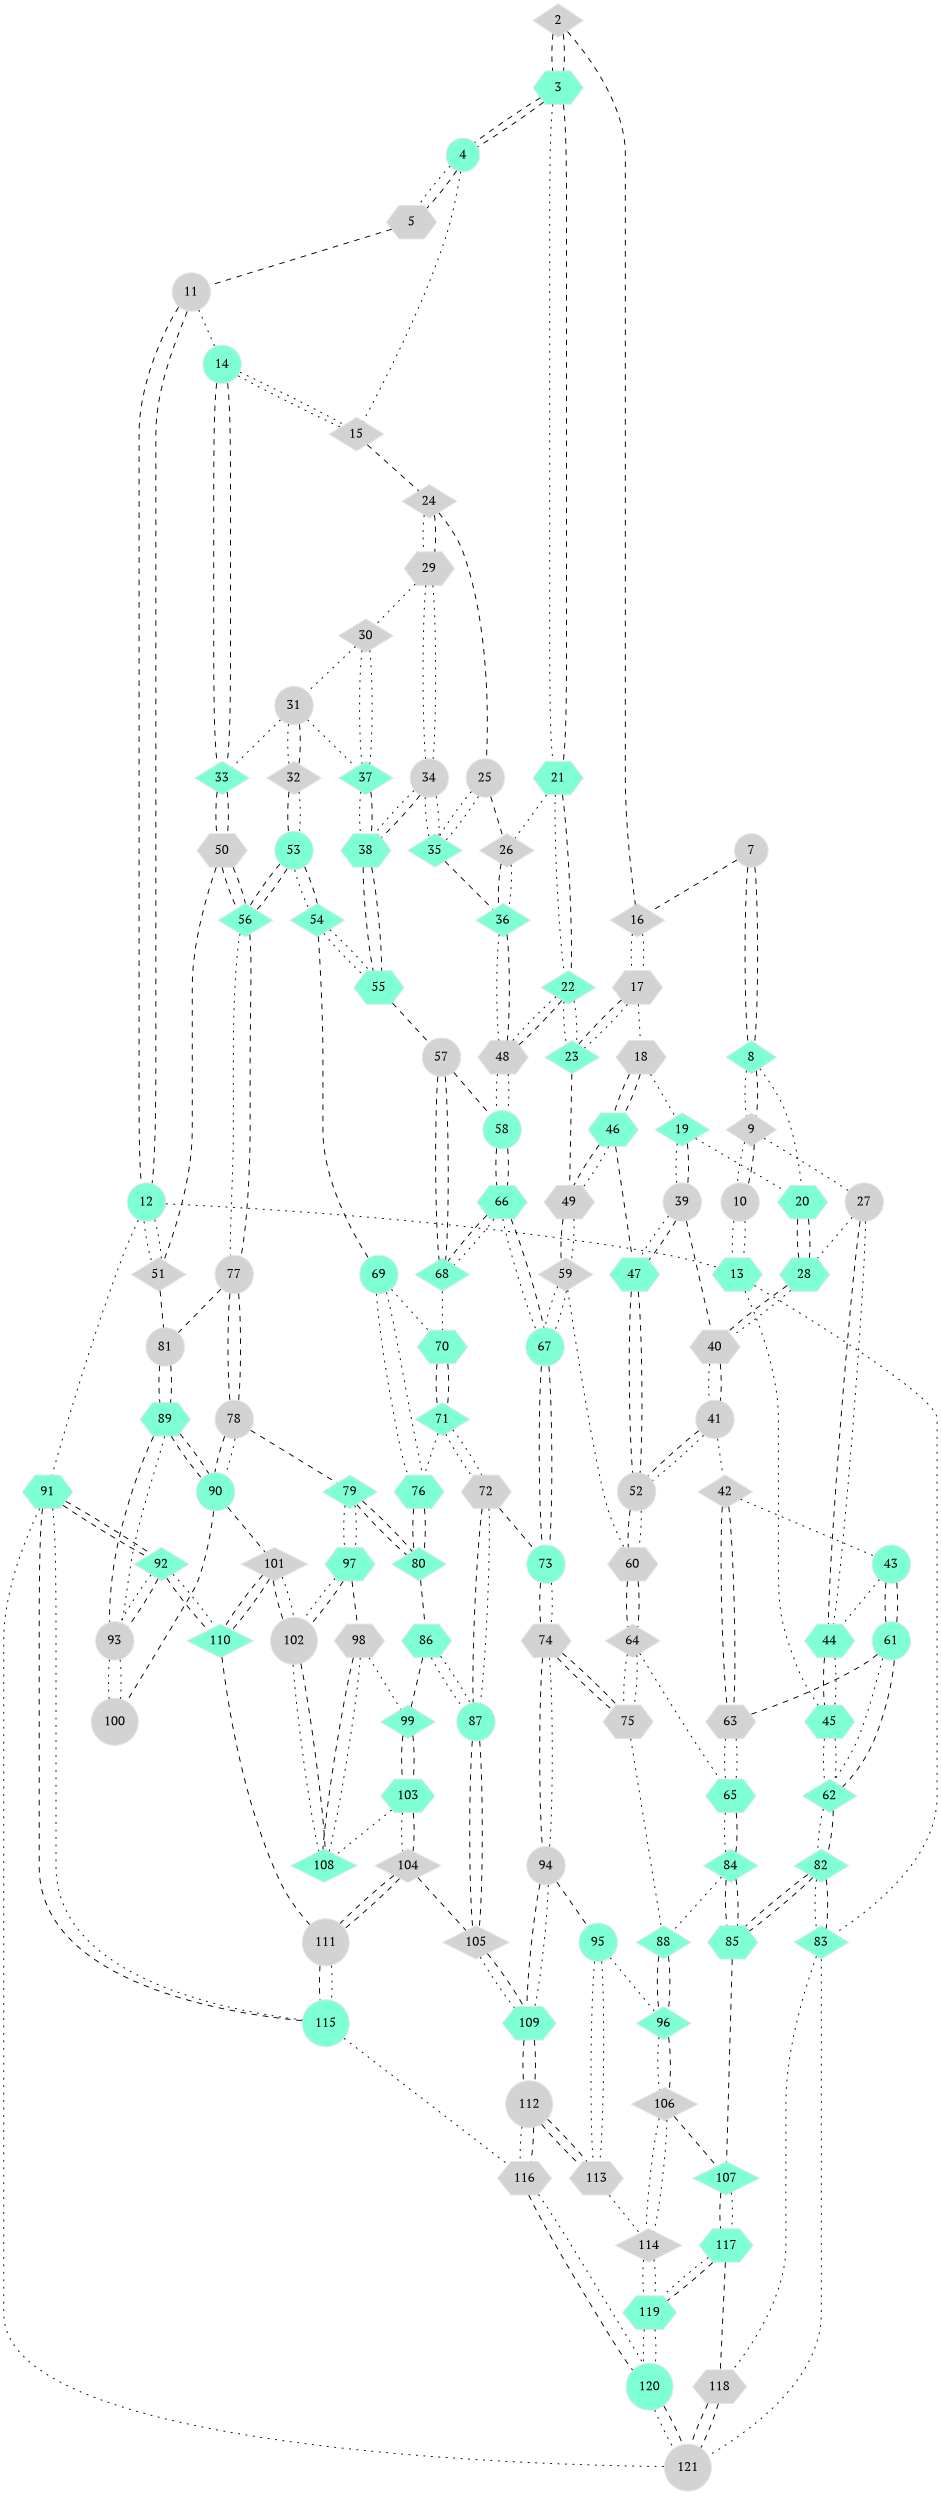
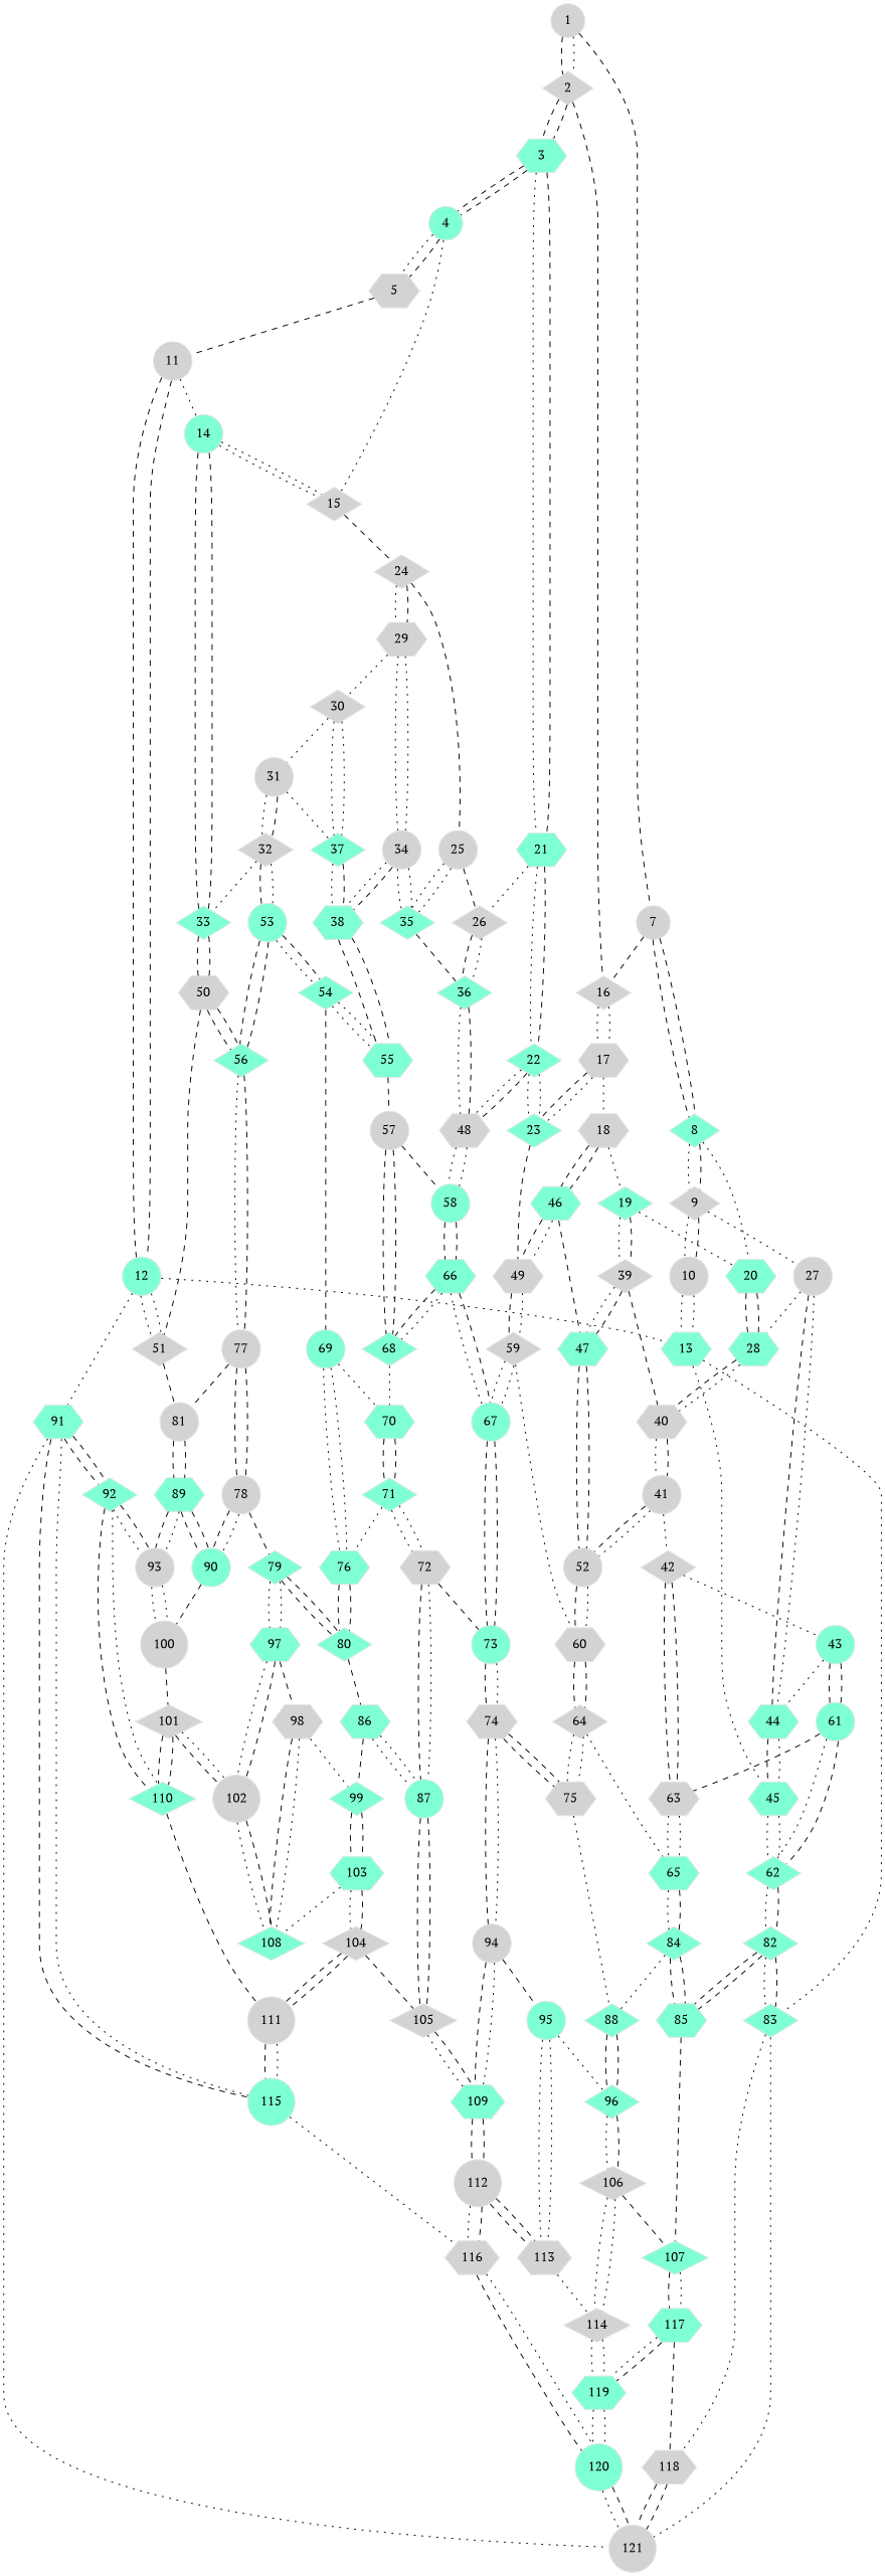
  graph {
    fontname="PT Serif"
    node [color=gray90 fillcolor=aquamarine fontname="PT Serif" shape=diamond style=filled]
    edge [fontname="PT Serif" style=dashed]
+   1 [fillcolor=lightgrey shape=circle]
    2 [fillcolor=lightgrey]
    7 [fillcolor=lightgrey shape=circle]
    3 [shape=hexagon]
    16 [fillcolor=lightgrey]
    8
    4 [shape=circle]
    21 [shape=hexagon]
    17 [fillcolor=lightgrey shape=hexagon]
    5 [fillcolor=lightgrey shape=hexagon]
    15 [fillcolor=lightgrey]
    22
    26 [fillcolor=lightgrey]
    11 [fillcolor=lightgrey shape=circle]
    24 [fillcolor=lightgrey]
    12 [shape=circle]
    14 [shape=circle]
    10 [fillcolor=lightgrey shape=circle]
    13 [shape=hexagon]
    9 [fillcolor=lightgrey]
    20 [shape=hexagon]
    27 [fillcolor=lightgrey shape=circle]
    28 [shape=hexagon]
    44 [shape=hexagon]
    45 [shape=hexagon]
    83
    51 [fillcolor=lightgrey]
    91 [shape=hexagon]
    33
    81 [fillcolor=lightgrey shape=circle]
    121 [fillcolor=lightgrey shape=circle]
    92
    115 [shape=circle]
    62
    118 [fillcolor=lightgrey shape=hexagon]
    50 [fillcolor=lightgrey shape=hexagon]
    25 [fillcolor=lightgrey shape=circle]
    29 [fillcolor=lightgrey shape=hexagon]
    18 [fillcolor=lightgrey shape=hexagon]
    23
    19
    46 [shape=hexagon]
    49 [fillcolor=lightgrey shape=hexagon]
-   39 [fillcolor=lightgrey shape=circle]
+   39 [fillcolor=lightgrey]
    47 [shape=hexagon]
    40 [fillcolor=lightgrey shape=hexagon]
    48 [fillcolor=lightgrey shape=hexagon]
    36
    58 [shape=circle]
    59 [fillcolor=lightgrey]
    35
    30 [fillcolor=lightgrey]
    34 [fillcolor=lightgrey shape=circle]
    41 [fillcolor=lightgrey shape=circle]
    31 [fillcolor=lightgrey shape=circle]
    37
    38 [shape=hexagon]
    32 [fillcolor=lightgrey]
    53 [shape=circle]
    56
    54
    55 [shape=hexagon]
    57 [fillcolor=lightgrey shape=circle]
    52 [fillcolor=lightgrey shape=circle]
    42 [fillcolor=lightgrey]
    43 [shape=circle]
    63 [fillcolor=lightgrey shape=hexagon]
    60 [fillcolor=lightgrey shape=hexagon]
    61 [shape=circle]
    65 [shape=hexagon]
    82
    66 [shape=hexagon]
    67 [shape=circle]
    77 [fillcolor=lightgrey shape=circle]
    89 [shape=hexagon]
    64 [fillcolor=lightgrey]
    69 [shape=circle]
    70 [shape=hexagon]
    76 [shape=hexagon]
    68
    78 [fillcolor=lightgrey shape=circle]
    73 [shape=circle]
    75 [fillcolor=lightgrey shape=hexagon]
    85 [shape=hexagon]
    84
    88
    74 [fillcolor=lightgrey shape=hexagon]
    71
    80
    72 [fillcolor=lightgrey shape=hexagon]
    87 [shape=circle]
    105 [fillcolor=lightgrey]
    94 [fillcolor=lightgrey shape=circle]
    95 [shape=circle]
    109 [shape=hexagon]
    96
    86 [shape=hexagon]
    79
    90 [shape=circle]
    97 [shape=hexagon]
    100 [fillcolor=lightgrey shape=circle]
    98 [fillcolor=lightgrey shape=hexagon]
    102 [fillcolor=lightgrey shape=circle]
    99
    93 [fillcolor=lightgrey shape=circle]
    107
    117 [shape=hexagon]
    103 [shape=hexagon]
    106 [fillcolor=lightgrey]
    101 [fillcolor=lightgrey]
    110
    116 [fillcolor=lightgrey shape=hexagon]
    111 [fillcolor=lightgrey shape=circle]
    113 [fillcolor=lightgrey shape=hexagon]
    112 [fillcolor=lightgrey shape=circle]
    114 [fillcolor=lightgrey]
    108
    104 [fillcolor=lightgrey]
    119 [shape=hexagon]
    120 [shape=circle]
+   1 -- 2
+   1 -- 2 [style=dotted]
+   1 -- 7
    2 -- 3
    2 -- 3
    2 -- 16
    7 -- 16
    7 -- 8
    7 -- 8
    3 -- 4
    3 -- 4
    3 -- 21 [style=dotted]
    3 -- 21
    16 -- 17 [style=dotted]
    16 -- 17 [style=dotted]
    8 -- 9 [style=dotted]
    8 -- 9
    8 -- 20 [style=dotted]
    4 -- 5 [style=dotted]
    4 -- 5
    4 -- 15 [style=dotted]
    21 -- 22 [style=dotted]
    21 -- 22
    21 -- 26 [style=dotted]
    17 -- 18 [style=dotted]
    17 -- 23
    17 -- 23 [style=dotted]
    5 -- 11
    15 -- 24
    22 -- 23 [style=dotted]
    22 -- 23 [style=dotted]
    22 -- 48 [style=dotted]
    22 -- 48
    26 -- 36
    26 -- 36 [style=dotted]
    11 -- 12
    11 -- 12
    11 -- 14 [style=dotted]
    24 -- 25
    24 -- 29 [style=dotted]
    24 -- 29
    12 -- 13 [style=dotted]
    12 -- 51 [style=dotted]
    12 -- 51 [style=dotted]
    12 -- 91 [style=dotted]
    14 -- 15 [style=dotted]
    14 -- 15 [style=dotted]
    14 -- 33
    14 -- 33
    10 -- 13 [style=dotted]
    10 -- 13 [style=dotted]
    13 -- 45 [style=dotted]
    13 -- 83 [style=dotted]
    9 -- 10 [style=dotted]
    9 -- 10
    9 -- 27 [style=dotted]
    20 -- 28
    20 -- 28
    27 -- 28 [style=dotted]
    27 -- 44
    27 -- 44 [style=dotted]
    28 -- 40
    28 -- 40 [style=dotted]
    44 -- 45
    44 -- 45 [style=dotted]
    45 -- 62 [style=dotted]
    45 -- 62 [style=dotted]
    83 -- 121 [style=dotted]
    83 -- 118 [style=dotted]
    51 -- 81
    91 -- 121 [style=dotted]
    91 -- 92
    91 -- 92
    91 -- 115
    91 -- 115 [style=dotted]
    33 -- 50
    33 -- 50
    81 -- 89
    81 -- 89
    92 -- 93 [style=dotted]
    92 -- 93
    92 -- 110
    92 -- 110 [style=dotted]
    115 -- 116 [style=dotted]
    62 -- 82 [style=dotted]
    62 -- 82
    118 -- 121
    118 -- 121
    50 -- 51
    50 -- 56
    50 -- 56
    25 -- 26
    25 -- 35 [style=dotted]
    25 -- 35 [style=dotted]
    29 -- 30 [style=dotted]
    29 -- 34 [style=dotted]
    29 -- 34 [style=dotted]
    18 -- 19 [style=dotted]
    18 -- 46
    18 -- 46
    23 -- 49
    19 -- 20 [style=dotted]
    19 -- 39 [style=dotted]
    19 -- 39
    46 -- 49
    46 -- 49 [style=dotted]
    46 -- 47
    49 -- 59
    49 -- 59 [style=dotted]
    39 -- 47 [style=dotted]
    39 -- 47
    39 -- 40
    47 -- 52
    47 -- 52
    40 -- 41 [style=dotted]
    40 -- 41
    48 -- 58 [style=dotted]
    48 -- 58 [style=dotted]
    36 -- 48 [style=dotted]
    36 -- 48
    58 -- 66
    58 -- 66
    59 -- 60 [style=dotted]
    59 -- 67 [style=dotted]
    59 -- 67 [style=dotted]
    35 -- 36
    30 -- 31 [style=dotted]
    30 -- 37 [style=dotted]
    30 -- 37 [style=dotted]
    34 -- 35 [style=dotted]
    34 -- 35 [style=dotted]
    34 -- 38 [style=dotted]
    34 -- 38
    41 -- 52
    41 -- 52 [style=dotted]
    41 -- 42 [style=dotted]
    31 -- 37 [style=dotted]
    31 -- 32 [style=dotted]
    31 -- 32
    37 -- 38 [style=dotted]
    37 -- 38
    38 -- 55
    38 -- 55
-   31 -- 33 [style=dotted]
+   32 -- 33 [style=dotted]
    32 -- 53
    32 -- 53 [style=dotted]
    53 -- 56
    53 -- 56
    53 -- 54 [style=dotted]
    53 -- 54
    56 -- 77 [style=dotted]
    56 -- 77
    54 -- 55 [style=dotted]
    54 -- 55 [style=dotted]
    54 -- 69
    55 -- 57
    57 -- 58
    57 -- 68
    57 -- 68
    52 -- 60
    52 -- 60 [style=dotted]
    42 -- 43 [style=dotted]
    42 -- 63
    42 -- 63
    43 -- 44 [style=dotted]
    43 -- 61
    43 -- 61
    63 -- 65 [style=dotted]
    63 -- 65 [style=dotted]
    60 -- 64
    60 -- 64
    61 -- 62 [style=dotted]
    61 -- 62
    61 -- 63
    65 -- 84 [style=dotted]
    65 -- 84
    82 -- 83 [style=dotted]
    82 -- 83
    82 -- 85
    82 -- 85
    66 -- 67 [style=dotted]
    66 -- 67
    66 -- 68
    66 -- 68 [style=dotted]
    67 -- 73
    67 -- 73
    77 -- 81
    77 -- 78
    77 -- 78
    89 -- 90
    89 -- 90
    89 -- 93
    89 -- 93 [style=dotted]
    64 -- 65 [style=dotted]
    64 -- 75 [style=dotted]
    64 -- 75 [style=dotted]
    69 -- 70 [style=dotted]
    69 -- 76 [style=dotted]
    69 -- 76 [style=dotted]
    70 -- 71
    70 -- 71
    76 -- 80
    76 -- 80
    68 -- 70 [style=dotted]
    78 -- 79
    78 -- 90
    78 -- 90 [style=dotted]
    73 -- 74
    73 -- 74 [style=dotted]
    75 -- 88 [style=dotted]
    85 -- 107
    84 -- 85
    84 -- 85
    84 -- 88 [style=dotted]
    88 -- 96
    88 -- 96
    74 -- 75
    74 -- 75
    74 -- 94
    74 -- 94 [style=dotted]
    71 -- 76 [style=dotted]
    71 -- 72 [style=dotted]
    71 -- 72 [style=dotted]
    80 -- 86
    72 -- 73
    72 -- 87
    72 -- 87 [style=dotted]
    87 -- 105
    87 -- 105
    105 -- 109 [style=dotted]
    105 -- 109
    94 -- 95
    94 -- 109
    94 -- 109 [style=dotted]
    95 -- 96 [style=dotted]
    95 -- 113 [style=dotted]
    95 -- 113 [style=dotted]
    109 -- 112
    109 -- 112
    96 -- 106 [style=dotted]
    96 -- 106
    86 -- 87 [style=dotted]
    86 -- 87 [style=dotted]
    86 -- 99
    79 -- 80
    79 -- 80
    79 -- 97 [style=dotted]
    79 -- 97 [style=dotted]
    90 -- 100
    97 -- 98
    97 -- 102 [style=dotted]
    97 -- 102
-   90 -- 101
+   100 -- 101
    98 -- 99 [style=dotted]
    98 -- 108
    98 -- 108 [style=dotted]
    102 -- 108 [style=dotted]
    102 -- 108
    99 -- 103
    99 -- 103
    93 -- 100 [style=dotted]
    93 -- 100 [style=dotted]
    107 -- 117
    107 -- 117 [style=dotted]
    117 -- 118
    117 -- 119 [style=dotted]
    117 -- 119
    103 -- 108 [style=dotted]
    103 -- 104 [style=dotted]
    103 -- 104
    106 -- 107
    106 -- 114 [style=dotted]
    106 -- 114 [style=dotted]
    101 -- 102
    101 -- 102 [style=dotted]
    101 -- 110
    101 -- 110
    110 -- 111
    116 -- 120
    116 -- 120 [style=dotted]
    111 -- 115
    111 -- 115 [style=dotted]
    113 -- 114 [style=dotted]
    112 -- 116 [style=dotted]
    112 -- 116
    112 -- 113
    112 -- 113
    114 -- 119 [style=dotted]
    114 -- 119 [style=dotted]
    104 -- 105
    104 -- 111
    104 -- 111
    119 -- 120 [style=dotted]
    119 -- 120 [style=dotted]
    120 -- 121 [style=dotted]
    120 -- 121
  }
